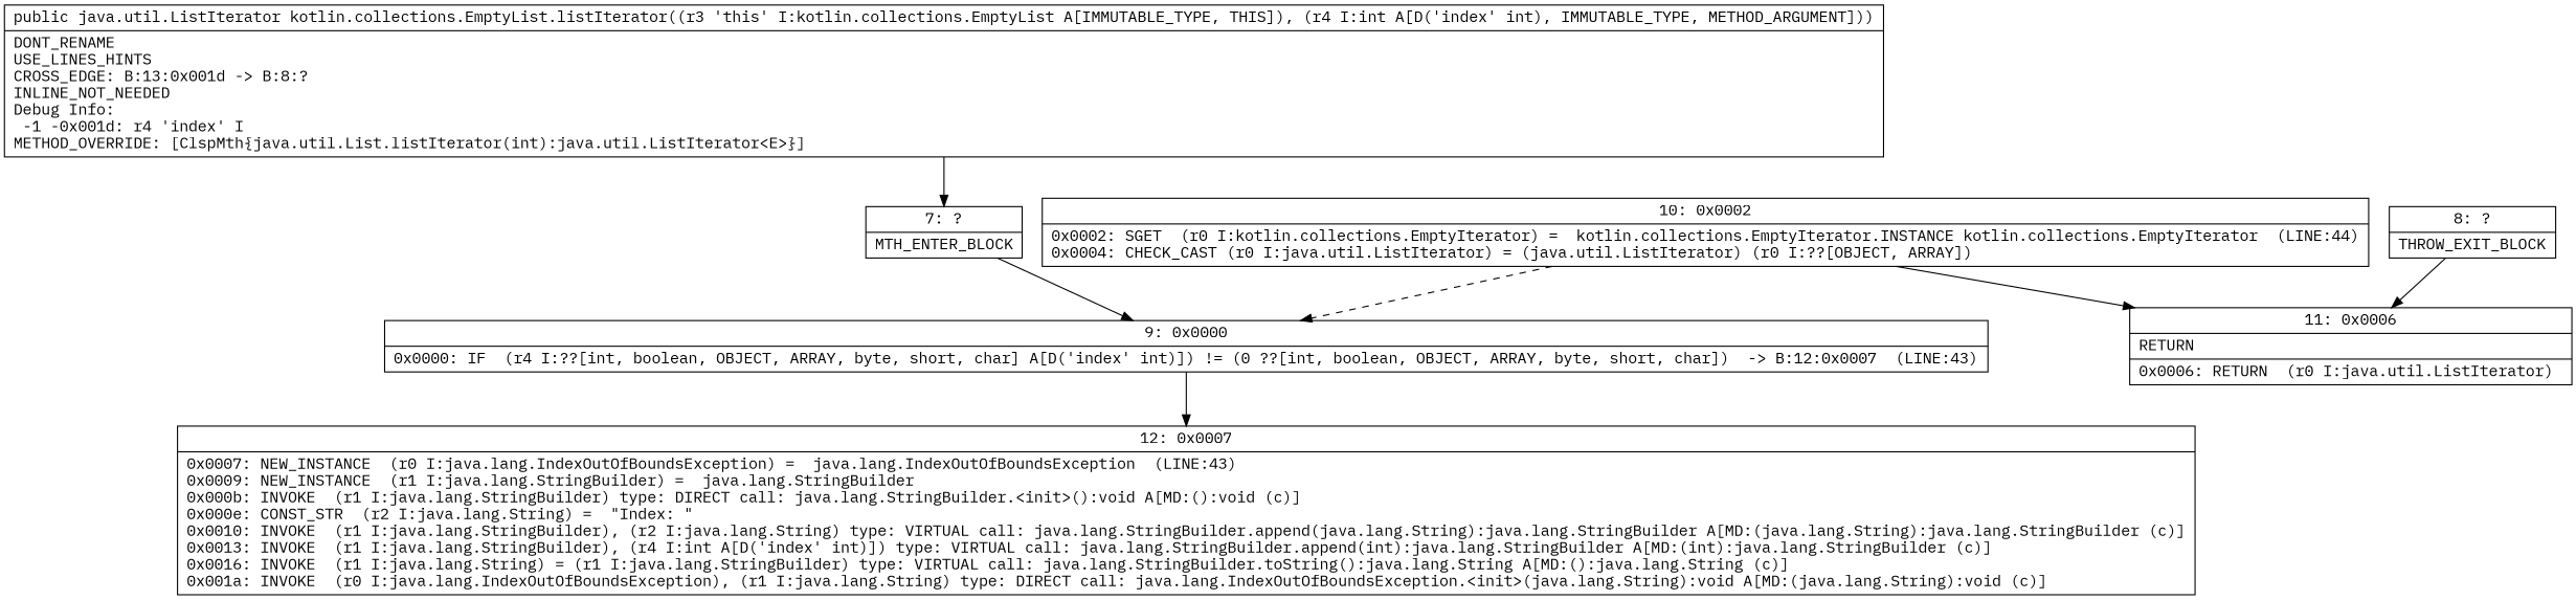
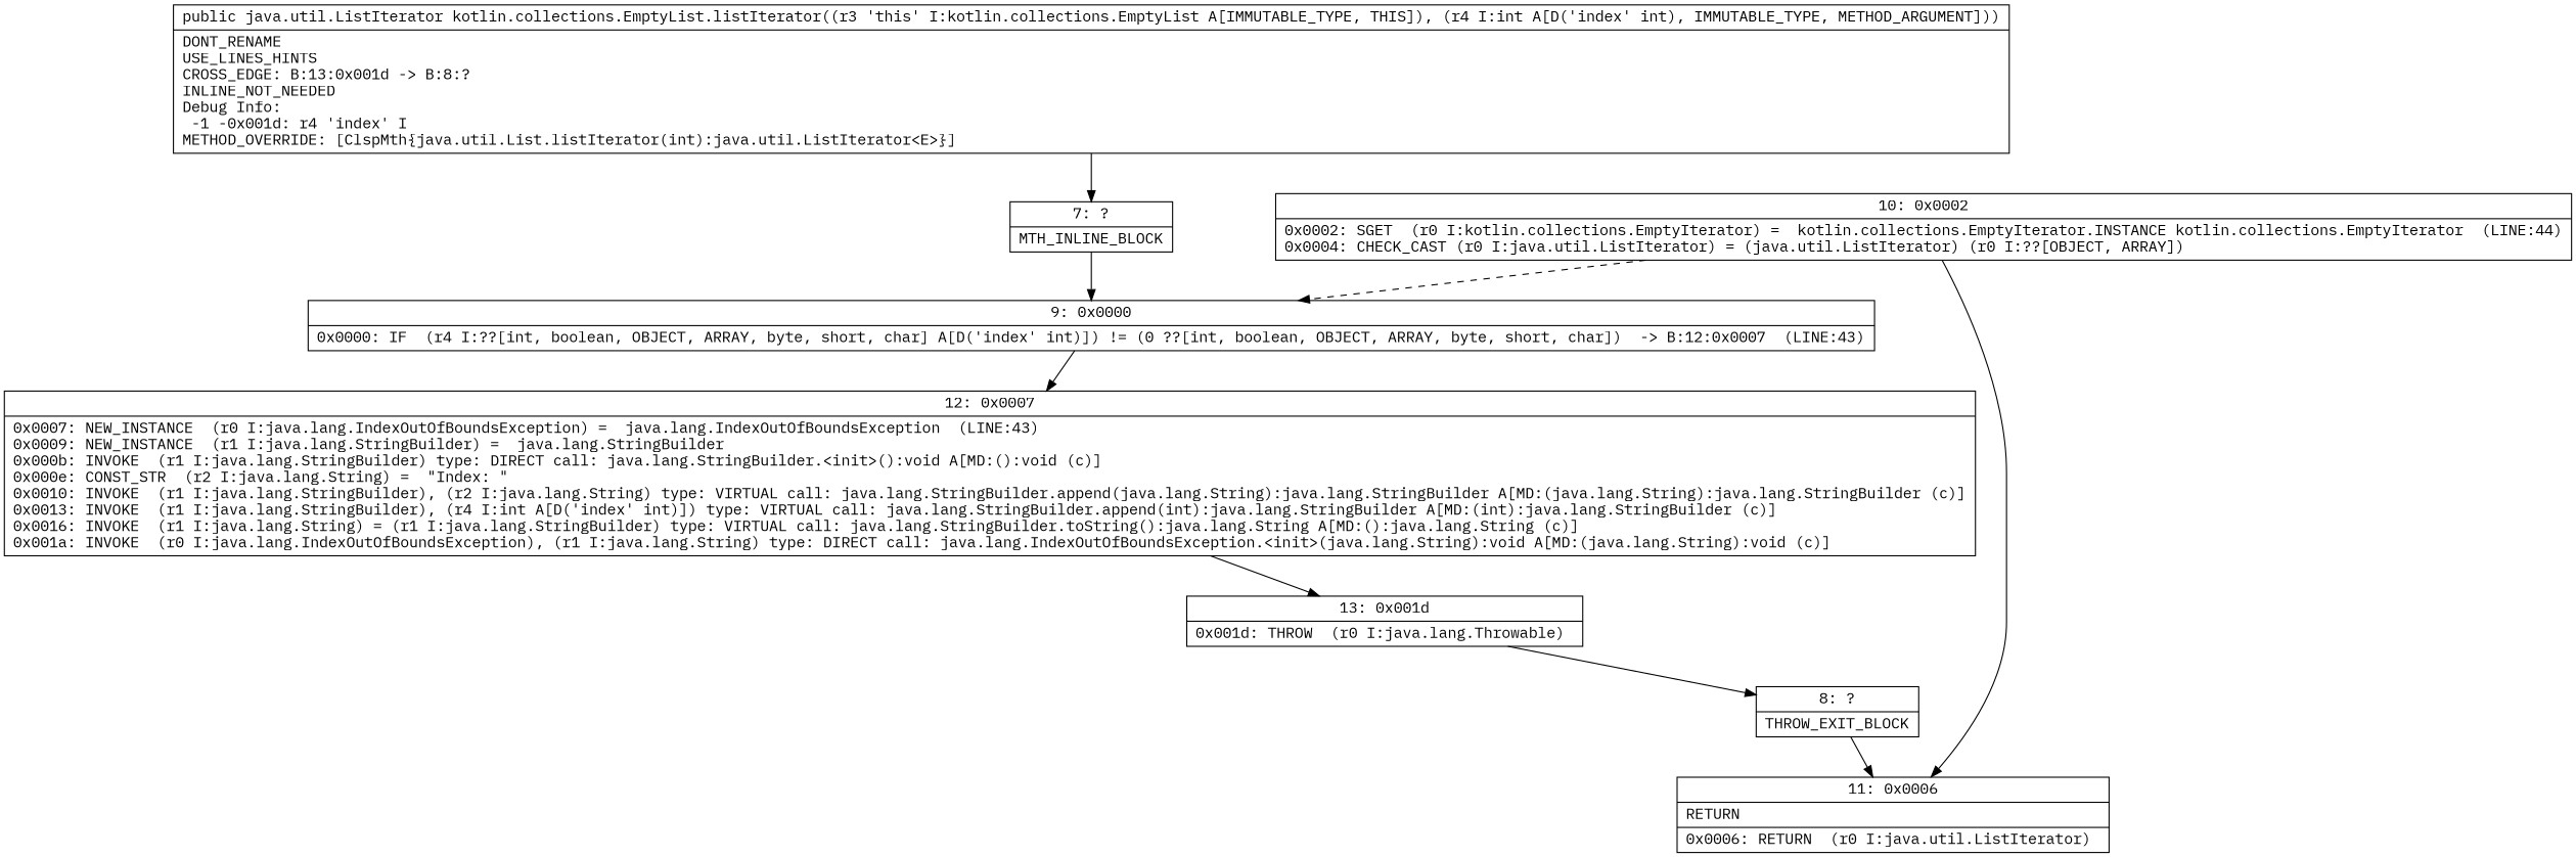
  digraph {
    fontname="IBM Plex Mono"
    node [fontname="IBM Plex Mono" shape=record]
    edge [fontname="IBM Plex Mono"]
-   n1 [label="{7\:\ ?|MTH_ENTER_BLOCK\l}"]
+   n1 [label="{7\:\ ?|MTH_INLINE_BLOCK\l}"]
    n2 [label="{9\:\ 0x0000|0x0000: IF  (r4 I:??[int, boolean, OBJECT, ARRAY, byte, short, char] A[D('index' int)]) != (0 ??[int, boolean, OBJECT, ARRAY, byte, short, char])  \-\> B:12:0x0007  (LINE:43)\l}"]
    n3 [label="{12\:\ 0x0007|0x0007: NEW_INSTANCE  (r0 I:java.lang.IndexOutOfBoundsException) =  java.lang.IndexOutOfBoundsException  (LINE:43)\l0x0009: NEW_INSTANCE  (r1 I:java.lang.StringBuilder) =  java.lang.StringBuilder \l0x000b: INVOKE  (r1 I:java.lang.StringBuilder) type: DIRECT call: java.lang.StringBuilder.\<init\>():void A[MD:():void (c)]\l0x000e: CONST_STR  (r2 I:java.lang.String) =  \"Index: \" \l0x0010: INVOKE  (r1 I:java.lang.StringBuilder), (r2 I:java.lang.String) type: VIRTUAL call: java.lang.StringBuilder.append(java.lang.String):java.lang.StringBuilder A[MD:(java.lang.String):java.lang.StringBuilder (c)]\l0x0013: INVOKE  (r1 I:java.lang.StringBuilder), (r4 I:int A[D('index' int)]) type: VIRTUAL call: java.lang.StringBuilder.append(int):java.lang.StringBuilder A[MD:(int):java.lang.StringBuilder (c)]\l0x0016: INVOKE  (r1 I:java.lang.String) = (r1 I:java.lang.StringBuilder) type: VIRTUAL call: java.lang.StringBuilder.toString():java.lang.String A[MD:():java.lang.String (c)]\l0x001a: INVOKE  (r0 I:java.lang.IndexOutOfBoundsException), (r1 I:java.lang.String) type: DIRECT call: java.lang.IndexOutOfBoundsException.\<init\>(java.lang.String):void A[MD:(java.lang.String):void (c)]\l}"]
    n4 [label="{10\:\ 0x0002|0x0002: SGET  (r0 I:kotlin.collections.EmptyIterator) =  kotlin.collections.EmptyIterator.INSTANCE kotlin.collections.EmptyIterator  (LINE:44)\l0x0004: CHECK_CAST (r0 I:java.util.ListIterator) = (java.util.ListIterator) (r0 I:??[OBJECT, ARRAY]) \l}"]
    n5 [label="{11\:\ 0x0006|RETURN\l|0x0006: RETURN  (r0 I:java.util.ListIterator) \l}"]
+   n6 [label="{13\:\ 0x001d|0x001d: THROW  (r0 I:java.lang.Throwable) \l}"]
    n7 [label="{8\:\ ?|THROW_EXIT_BLOCK\l}"]
    n8 [label="{public java.util.ListIterator kotlin.collections.EmptyList.listIterator((r3 'this' I:kotlin.collections.EmptyList A[IMMUTABLE_TYPE, THIS]), (r4 I:int A[D('index' int), IMMUTABLE_TYPE, METHOD_ARGUMENT]))  | DONT_RENAME\lUSE_LINES_HINTS\lCROSS_EDGE: B:13:0x001d \-\> B:8:?\lINLINE_NOT_NEEDED\lDebug Info:\l  \-1 \-0x001d: r4 'index' I\lMETHOD_OVERRIDE: [ClspMth\{java.util.List.listIterator(int):java.util.ListIterator\<E\>\}]\l}"]
    n1 -> n2
    n2 -> n3
+   n3 -> n6
    n4 -> n2 [style=dashed]
    n4 -> n5
+   n6 -> n7
    n7 -> n5
    n8 -> n1
  }
